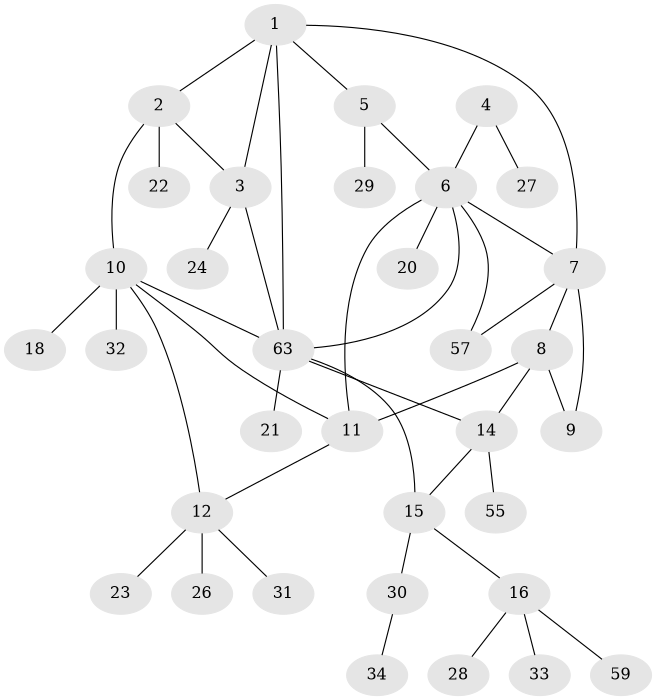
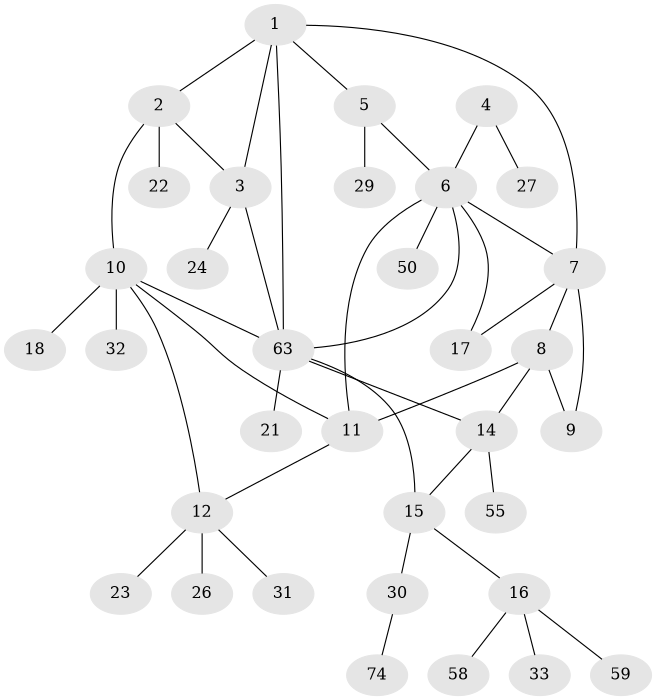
  graph {
    node [color=gray90 style=filled]
    edge [weight=1.0]
    1
    2
    3
    5
    7
    n6 [label=63]
    10
    22
    24
    6
    29
-   17 [label=57]
+   17
    8
    9
    14
    15
    21
    11
    12
    18
    32
    4
    27
-   20
+   20 [label=50]
    n25 [label=55]
    23
    26
    31
    16
    30
    n31 [label=59]
-   28
+   28 [label=58]
    33
-   34
+   34 [label=74]
    1 -- 2
    1 -- 3 [weight=2.0]
    1 -- 5
    1 -- 7
    1 -- n6
    2 -- 3
    2 -- 10
    2 -- 22 [weight=5.0]
    3 -- n6
    3 -- 24
    5 -- 6
    5 -- 29 [weight=2.0]
    7 -- 17 [weight=3.0]
    7 -- 8
    7 -- 9
    n6 -- 14
    n6 -- 15
    n6 -- 21 [weight=2.0]
    10 -- n6
    10 -- 11 [weight=2.0]
    10 -- 12
    10 -- 18 [weight=3.0]
    10 -- 32
    6 -- 7
    6 -- n6
    6 -- 17
    6 -- 11
    6 -- 20
    8 -- 9
    8 -- 14
    8 -- 11 [weight=3.0]
    14 -- 15
    14 -- n25
    15 -- 16
    15 -- 30
    11 -- 12
    12 -- 23
    12 -- 26
    12 -- 31
    4 -- 6
    4 -- 27
    16 -- n31
    16 -- 28
    16 -- 33
    30 -- 34
  }
